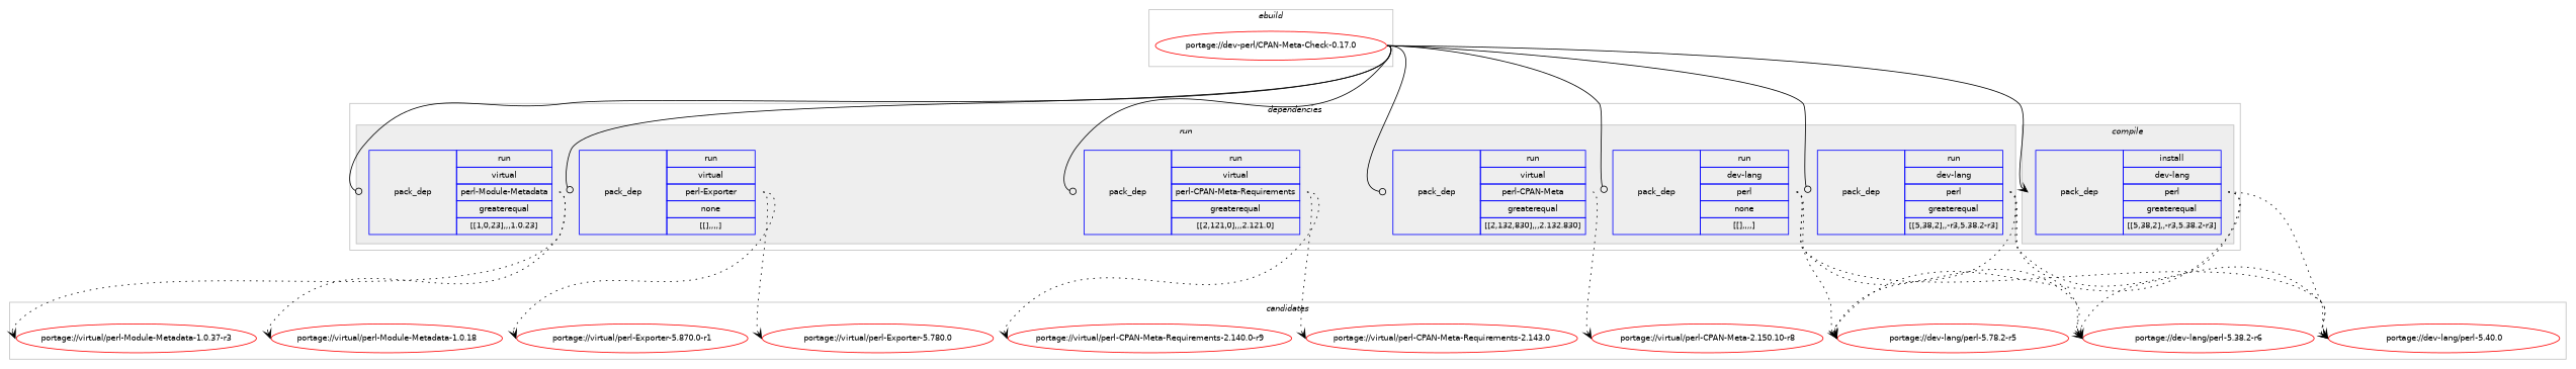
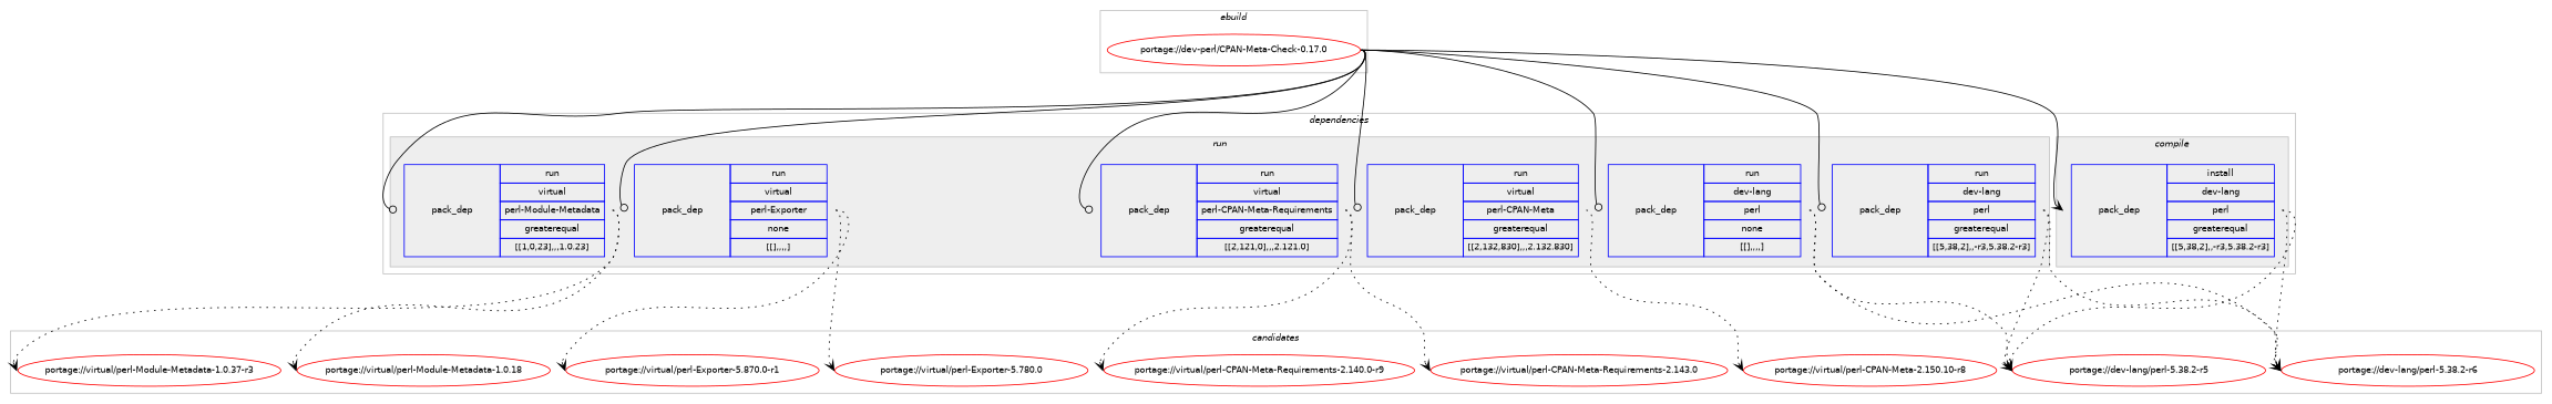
  digraph {
    compound=true
    concentrate=true
    fontname=Helvetica
    fontsize=10
    newrank=true
    rankdir=TB
    ranksep=1.5
    node [color=red fontname=Helvetica fontsize=10]
    edge [arrowhead=vee headport=w style=dotted tailport=e weight=100]
    n1 [label="portage://dev-perl/CPAN-Meta-Check-0.17.0" width=4]
    n2 [color=blue label=<<TABLE BORDER="0" CELLBORDER="1" CELLSPACING="0" CELLPADDING="4" WIDTH="220"><TR><TD ROWSPAN="6" CELLPADDING="30">pack_dep</TD></TR><TR><TD WIDTH="110">install</TD></TR><TR><TD>dev-lang</TD></TR><TR><TD>perl</TD></TR><TR><TD>greaterequal</TD></TR><TR><TD>[[5,38,2],,-r3,5.38.2-r3]</TD></TR></TABLE>> shape=none]
    n3 [color=blue label=<<TABLE BORDER="0" CELLBORDER="1" CELLSPACING="0" CELLPADDING="4" WIDTH="220"><TR><TD ROWSPAN="6" CELLPADDING="30">pack_dep</TD></TR><TR><TD WIDTH="110">run</TD></TR><TR><TD>dev-lang</TD></TR><TR><TD>perl</TD></TR><TR><TD>greaterequal</TD></TR><TR><TD>[[5,38,2],,-r3,5.38.2-r3]</TD></TR></TABLE>> shape=none]
    n4 [color=blue label=<<TABLE BORDER="0" CELLBORDER="1" CELLSPACING="0" CELLPADDING="4" WIDTH="220"><TR><TD ROWSPAN="6" CELLPADDING="30">pack_dep</TD></TR><TR><TD WIDTH="110">run</TD></TR><TR><TD>dev-lang</TD></TR><TR><TD>perl</TD></TR><TR><TD>none</TD></TR><TR><TD>[[],,,,]</TD></TR></TABLE>> shape=none]
    n5 [color=blue label=<<TABLE BORDER="0" CELLBORDER="1" CELLSPACING="0" CELLPADDING="4" WIDTH="220"><TR><TD ROWSPAN="6" CELLPADDING="30">pack_dep</TD></TR><TR><TD WIDTH="110">run</TD></TR><TR><TD>virtual</TD></TR><TR><TD>perl-CPAN-Meta</TD></TR><TR><TD>greaterequal</TD></TR><TR><TD>[[2,132,830],,,2.132.830]</TD></TR></TABLE>> shape=none]
    n6 [color=blue label=<<TABLE BORDER="0" CELLBORDER="1" CELLSPACING="0" CELLPADDING="4" WIDTH="220"><TR><TD ROWSPAN="6" CELLPADDING="30">pack_dep</TD></TR><TR><TD WIDTH="110">run</TD></TR><TR><TD>virtual</TD></TR><TR><TD>perl-CPAN-Meta-Requirements</TD></TR><TR><TD>greaterequal</TD></TR><TR><TD>[[2,121,0],,,2.121.0]</TD></TR></TABLE>> shape=none]
    n7 [color=blue label=<<TABLE BORDER="0" CELLBORDER="1" CELLSPACING="0" CELLPADDING="4" WIDTH="220"><TR><TD ROWSPAN="6" CELLPADDING="30">pack_dep</TD></TR><TR><TD WIDTH="110">run</TD></TR><TR><TD>virtual</TD></TR><TR><TD>perl-Exporter</TD></TR><TR><TD>none</TD></TR><TR><TD>[[],,,,]</TD></TR></TABLE>> shape=none]
    n8 [color=blue label=<<TABLE BORDER="0" CELLBORDER="1" CELLSPACING="0" CELLPADDING="4" WIDTH="220"><TR><TD ROWSPAN="6" CELLPADDING="30">pack_dep</TD></TR><TR><TD WIDTH="110">run</TD></TR><TR><TD>virtual</TD></TR><TR><TD>perl-Module-Metadata</TD></TR><TR><TD>greaterequal</TD></TR><TR><TD>[[1,0,23],,,1.0.23]</TD></TR></TABLE>> shape=none]
-   n9 [label="portage://dev-lang/perl-5.40.0" width=4]
    n10 [label="portage://dev-lang/perl-5.38.2-r6" width=4]
-   n11 [label="portage://dev-lang/perl-5.78.2-r5" width=4]
+   n11 [label="portage://dev-lang/perl-5.38.2-r5" width=4]
    n12 [label="portage://virtual/perl-CPAN-Meta-2.150.10-r8" width=4]
    n13 [label="portage://virtual/perl-CPAN-Meta-Requirements-2.143.0" width=4]
    n14 [label="portage://virtual/perl-CPAN-Meta-Requirements-2.140.0-r9" width=4]
    n15 [label="portage://virtual/perl-Exporter-5.780.0" width=4]
    n16 [label="portage://virtual/perl-Exporter-5.870.0-r1" width=4]
    n17 [label="portage://virtual/perl-Module-Metadata-1.0.18" width=4]
    n18 [label="portage://virtual/perl-Module-Metadata-1.0.37-r3" width=4]
    subgraph cluster_1 {
      color=gray
      label=<<i>ebuild</i>>
      n1
    }
    subgraph cluster_2 {
      color=gray
      label=<<i>dependencies</i>>
      subgraph cluster_3 {
        color=gray
        fillcolor="#eeeeee"
        label=<<i>compile</i>>
        style=filled
        subgraph sub_4 {
          color=gray
          fillcolor="#eeeeee"
          label=<<i>compile</i>>
          style=filled
          n2
        }
      }
      subgraph cluster_5 {
        color=gray
        fillcolor="#eeeeee"
        label=<<i>compile and run</i>>
        style=filled
      }
      subgraph cluster_6 {
        color=gray
        fillcolor="#eeeeee"
        label=<<i>run</i>>
        style=filled
        subgraph sub_7 {
          color=gray
          fillcolor="#eeeeee"
          label=<<i>run</i>>
          style=filled
          n3
        }
        subgraph sub_8 {
          color=gray
          fillcolor="#eeeeee"
          label=<<i>run</i>>
          style=filled
          n4
        }
        subgraph sub_9 {
          color=gray
          fillcolor="#eeeeee"
          label=<<i>run</i>>
          style=filled
          n5
        }
        subgraph sub_10 {
          color=gray
          fillcolor="#eeeeee"
          label=<<i>run</i>>
          style=filled
          n6
        }
        subgraph sub_11 {
          color=gray
          fillcolor="#eeeeee"
          label=<<i>run</i>>
          style=filled
          n7
        }
        subgraph sub_12 {
          color=gray
          fillcolor="#eeeeee"
          label=<<i>run</i>>
          style=filled
          n8
        }
      }
    }
    subgraph cluster_13 {
      color=gray
      label=<<i>candidates</i>>
      rank=same
      subgraph sub_14 {
        color=black
        label=<<i>candidates</i>>
        nodesep=1
        rank=same
-       n9
        n10
        n11
      }
      subgraph sub_15 {
        color=black
        label=<<i>candidates</i>>
        nodesep=1
        rank=same
-       n9
        n10
        n11
      }
      subgraph sub_16 {
        color=black
        label=<<i>candidates</i>>
        nodesep=1
        rank=same
-       n9
        n10
        n11
      }
      subgraph sub_17 {
        color=black
        label=<<i>candidates</i>>
        nodesep=1
        rank=same
        n12
      }
      subgraph sub_18 {
        color=black
        label=<<i>candidates</i>>
        nodesep=1
        rank=same
        n13
        n14
      }
      subgraph sub_19 {
        color=black
        label=<<i>candidates</i>>
        nodesep=1
        rank=same
        n15
        n16
      }
      subgraph sub_20 {
        color=black
        label=<<i>candidates</i>>
        nodesep=1
        rank=same
        n17
        n18
      }
    }
    n1 -> n2 [style=solid weight=20]
    n1 -> n3 [arrowhead=odot style=solid weight=20]
    n1 -> n4 [arrowhead=odot style=solid weight=20]
    n1 -> n5 [arrowhead=odot style=solid weight=20]
    n1 -> n6 [arrowhead=odot style=solid weight=20]
    n1 -> n7 [arrowhead=odot style=solid weight=20]
    n1 -> n8 [arrowhead=odot style=solid weight=20]
-   n2 -> n9
    n2 -> n10
    n2 -> n11
-   n3 -> n9
    n3 -> n10
    n3 -> n11
-   n4 -> n9
    n4 -> n10
    n4 -> n11
    n5 -> n12
    n6 -> n13
    n6 -> n14
    n7 -> n15
    n7 -> n16
    n8 -> n17
    n8 -> n18
  }
